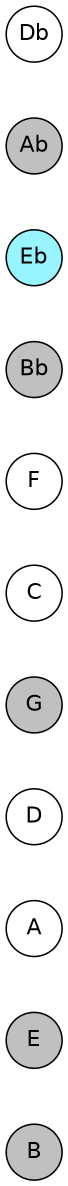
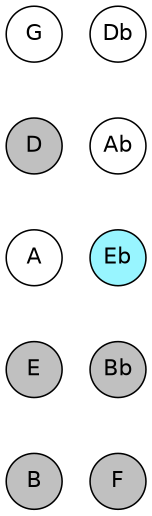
  graph {
    mindist=.1
    node [fillcolor=gray fontname=Helvetica margin=0 shape=circle style=filled]
    edge [style=invis]
    E
    B
    Db [fillcolor=white]
-   Ab
+   Ab [fillcolor=white]
    Eb [fillcolor=cadetblue1]
    Bb
-   F [fillcolor=white]
-   C [fillcolor=white]
-   G
-   D [fillcolor=white]
+   F
+   G [fillcolor=white]
+   D
    A [fillcolor=white]
    subgraph sub_1 {
      E
      B
      Db
      Ab
      Eb
      Bb
      F
-     C
      G
      D
      A
    }
    E -- B
    Db -- Ab
    Ab -- Eb
    Eb -- Bb
    Bb -- F
-   F -- C
-   C -- G
    G -- D
    D -- A
    A -- E
  }
